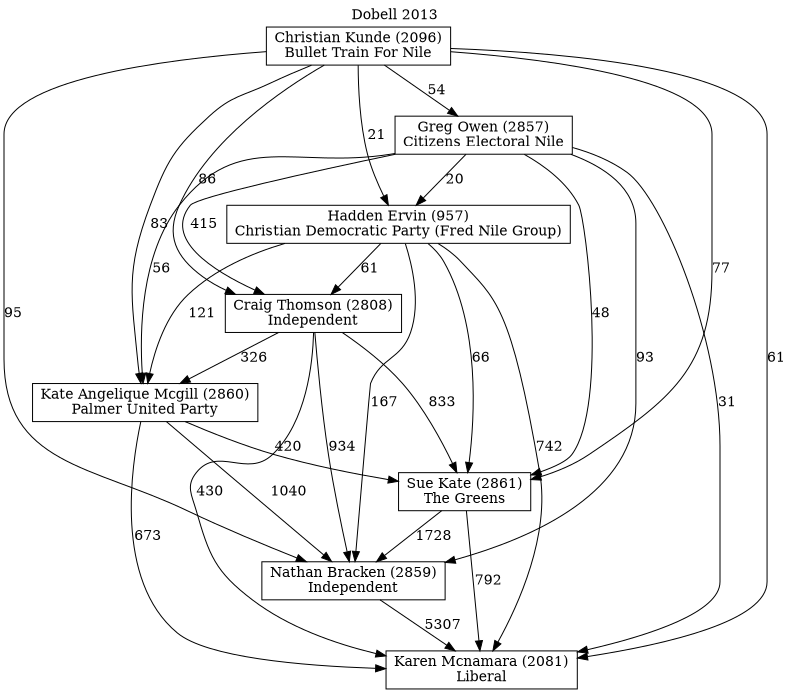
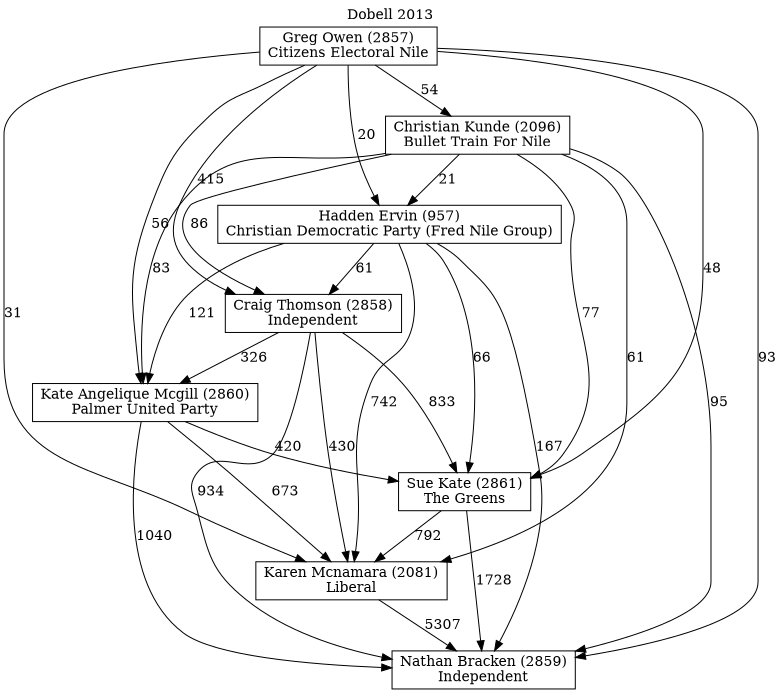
  digraph {
    label="Dobell 2013"
    labelloc=t
    mclimit=10
    node [shape=box]
    n1 [label="Karen Mcnamara (2081)\nLiberal"]
    n2 [label="Nathan Bracken (2859)\nIndependent"]
    n3 [label="Sue Kate (2861)\nThe Greens"]
-   n4 [label="Craig Thomson (2808)\nIndependent"]
+   n4 [label="Craig Thomson (2858)\nIndependent"]
    n5 [label="Kate Angelique Mcgill (2860)\nPalmer United Party"]
    n6 [label="Hadden Ervin (957)\nChristian Democratic Party (Fred Nile Group)"]
    n7 [label="Greg Owen (2857)\nCitizens Electoral Nile"]
    n8 [label="Christian Kunde (2096)\nBullet Train For Nile"]
-   n2 -> n1 [label=5307]
+   n1 -> n2 [label=5307]
    n3 -> n1 [label=792]
    n3 -> n2 [label=1728]
    n4 -> n1 [label=430]
    n4 -> n2 [label=934]
    n4 -> n3 [label=833]
    n4 -> n5 [label=326]
    n5 -> n1 [label=673]
    n5 -> n2 [label=1040]
    n5 -> n3 [label=420]
    n6 -> n1 [label=742]
    n6 -> n2 [label=167]
    n6 -> n3 [label=66]
    n6 -> n4 [label=61]
    n6 -> n5 [label=121]
    n7 -> n1 [label=31]
    n7 -> n2 [label=93]
    n7 -> n3 [label=48]
    n7 -> n4 [label=415]
    n7 -> n5 [label=56]
    n7 -> n6 [label=20]
    n8 -> n1 [label=61]
    n8 -> n2 [label=95]
    n8 -> n3 [label=77]
    n8 -> n4 [label=86]
    n8 -> n5 [label=83]
    n8 -> n6 [label=21]
-   n8 -> n7 [label=54]
+   n7 -> n8 [label=54]
  }
